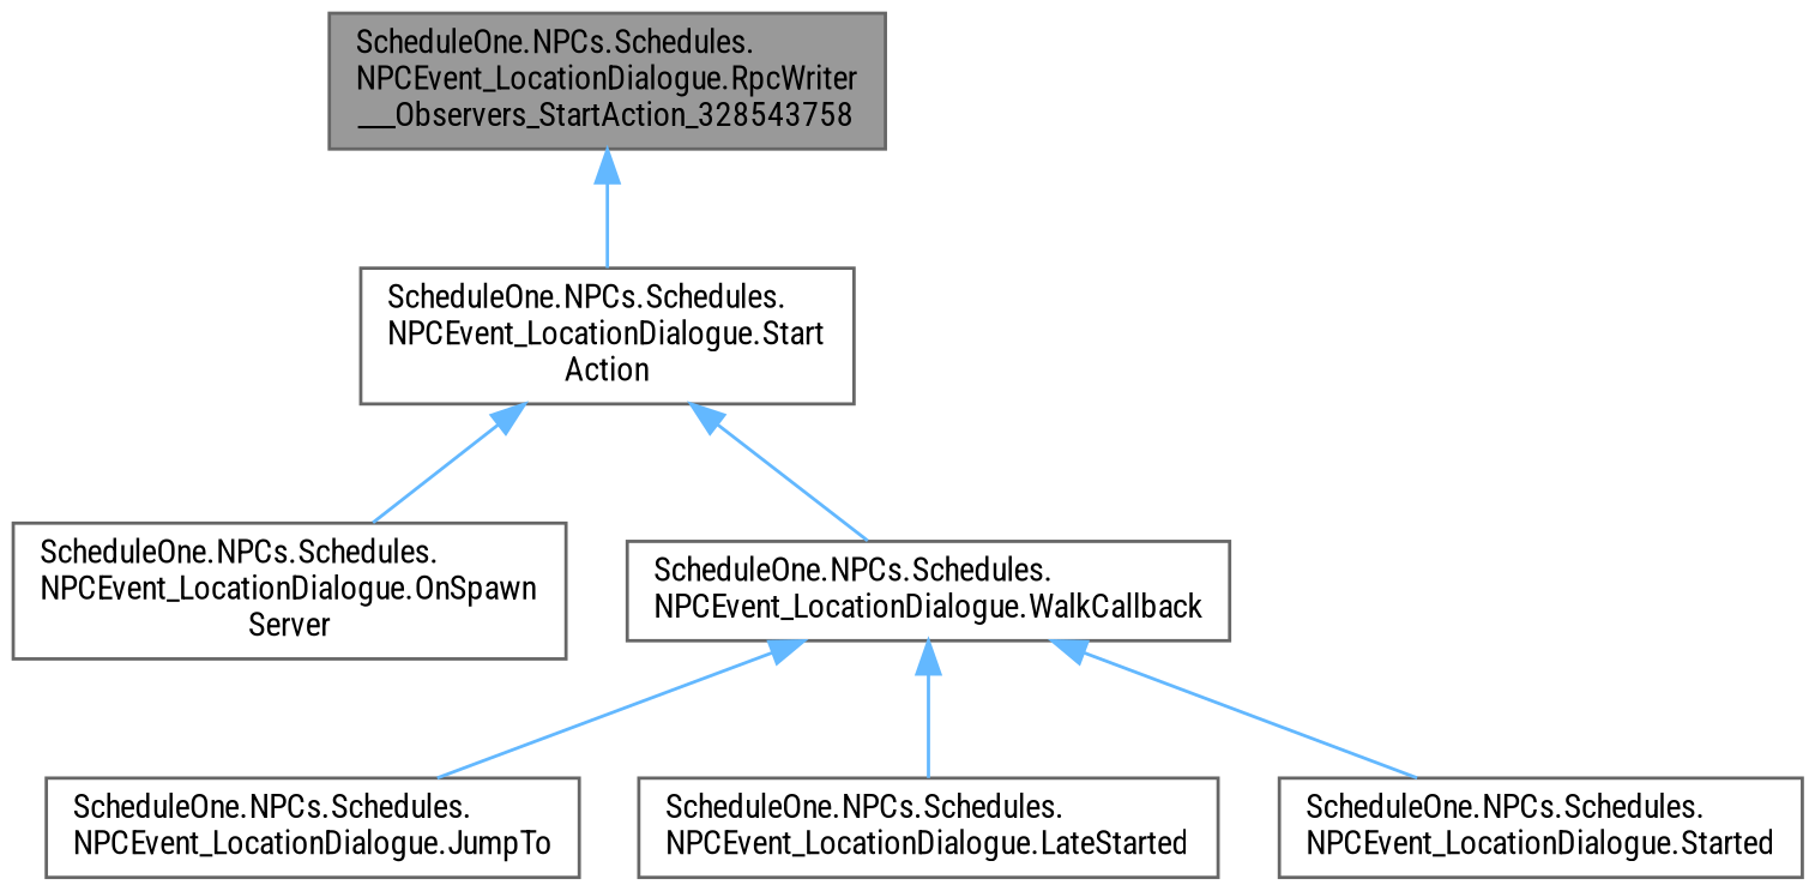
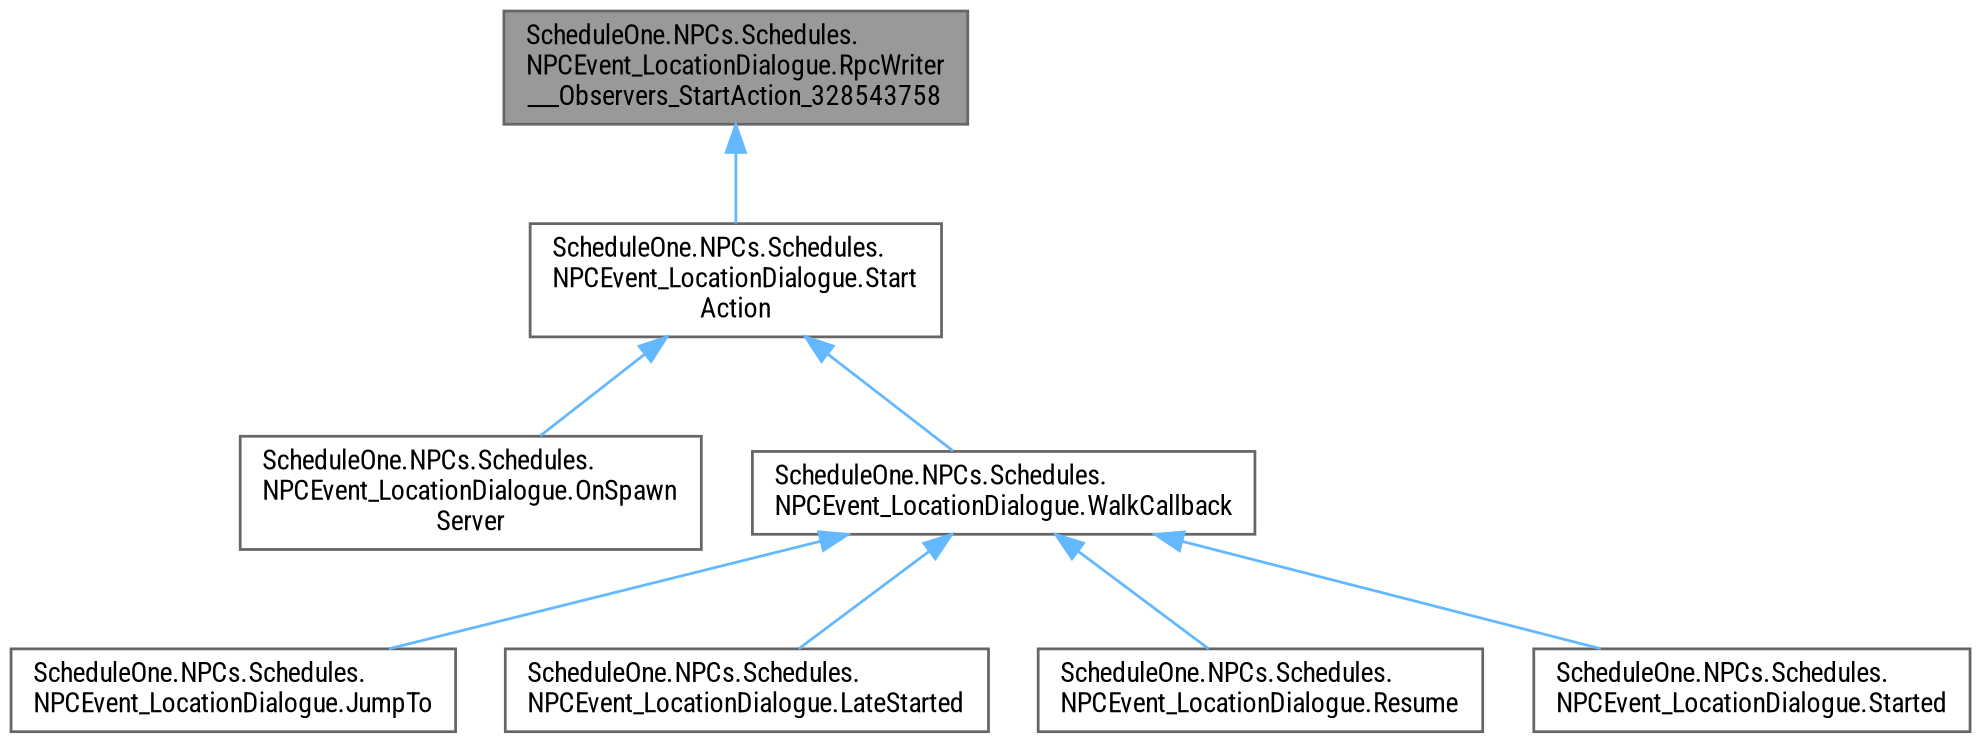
  digraph {
    rankdir=TB
    fontname="Roboto Condensed"
    node [color=grey40 fillcolor=white fontname="Roboto Condensed" fontsize=10 shape=box style=filled]
    edge [color=steelblue1 dir=back fontname="Roboto Condensed" fontsize=10 labelfontname=Helvetica labelfontsize=10 style=solid]
    n1 [color=gray40 fillcolor=grey60 fontcolor=black height=0.2 label="ScheduleOne.NPCs.Schedules.\lNPCEvent_LocationDialogue.RpcWriter\l___Observers_StartAction_328543758" width=0.4]
    n2 [height=0.2 label="ScheduleOne.NPCs.Schedules.\lNPCEvent_LocationDialogue.Start\lAction" width=0.4]
    n3 [height=0.2 label="ScheduleOne.NPCs.Schedules.\lNPCEvent_LocationDialogue.OnSpawn\lServer" width=0.4]
    n4 [height=0.2 label="ScheduleOne.NPCs.Schedules.\lNPCEvent_LocationDialogue.WalkCallback" width=0.4]
    n5 [height=0.2 label="ScheduleOne.NPCs.Schedules.\lNPCEvent_LocationDialogue.JumpTo" width=0.4]
    n6 [height=0.2 label="ScheduleOne.NPCs.Schedules.\lNPCEvent_LocationDialogue.LateStarted" width=0.4]
+   n7 [height=0.2 label="ScheduleOne.NPCs.Schedules.\lNPCEvent_LocationDialogue.Resume" width=0.4]
    n8 [height=0.2 label="ScheduleOne.NPCs.Schedules.\lNPCEvent_LocationDialogue.Started" width=0.4]
    n1 -> n2
    n2 -> n3
    n2 -> n4
    n4 -> n5
    n4 -> n6
+   n4 -> n7
    n4 -> n8
  }
